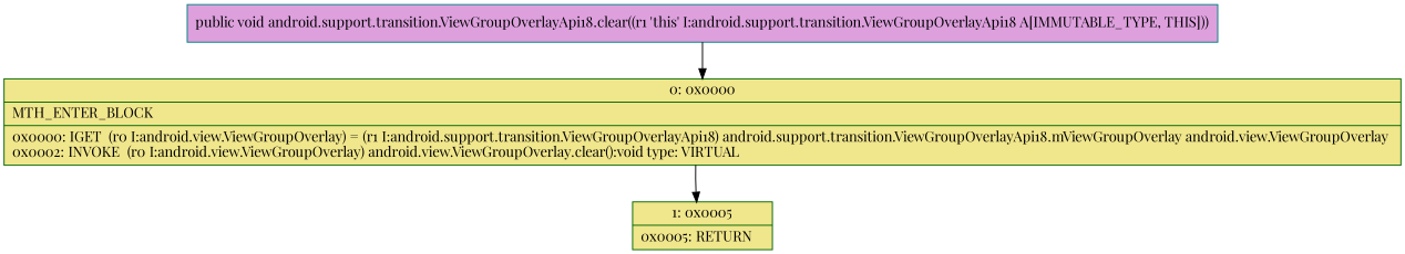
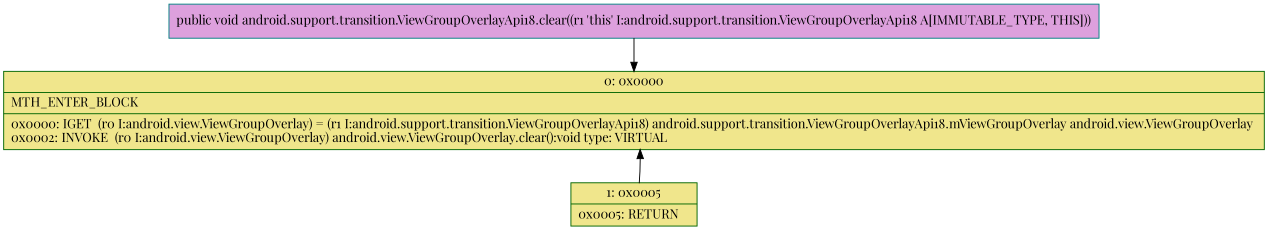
  digraph {
    fontname="Playfair Display"
    node [shape=record style=filled fillcolor=khaki color=darkgreen fontname="Playfair Display"]
    edge [fontname="Playfair Display"]
    n1 [label="{0\:\ 0x0000|MTH_ENTER_BLOCK\l|0x0000: IGET  (r0 I:android.view.ViewGroupOverlay) = (r1 I:android.support.transition.ViewGroupOverlayApi18) android.support.transition.ViewGroupOverlayApi18.mViewGroupOverlay android.view.ViewGroupOverlay \l0x0002: INVOKE  (r0 I:android.view.ViewGroupOverlay) android.view.ViewGroupOverlay.clear():void type: VIRTUAL \l}"]
    n2 [label="{1\:\ 0x0005|0x0005: RETURN   \l}"]
    n3 [label="{public void android.support.transition.ViewGroupOverlayApi18.clear((r1 'this' I:android.support.transition.ViewGroupOverlayApi18 A[IMMUTABLE_TYPE, THIS])) }" fillcolor=plum color=teal]
-   n1 -> n2
+   n2 -> n1
    n3 -> n1
  }
